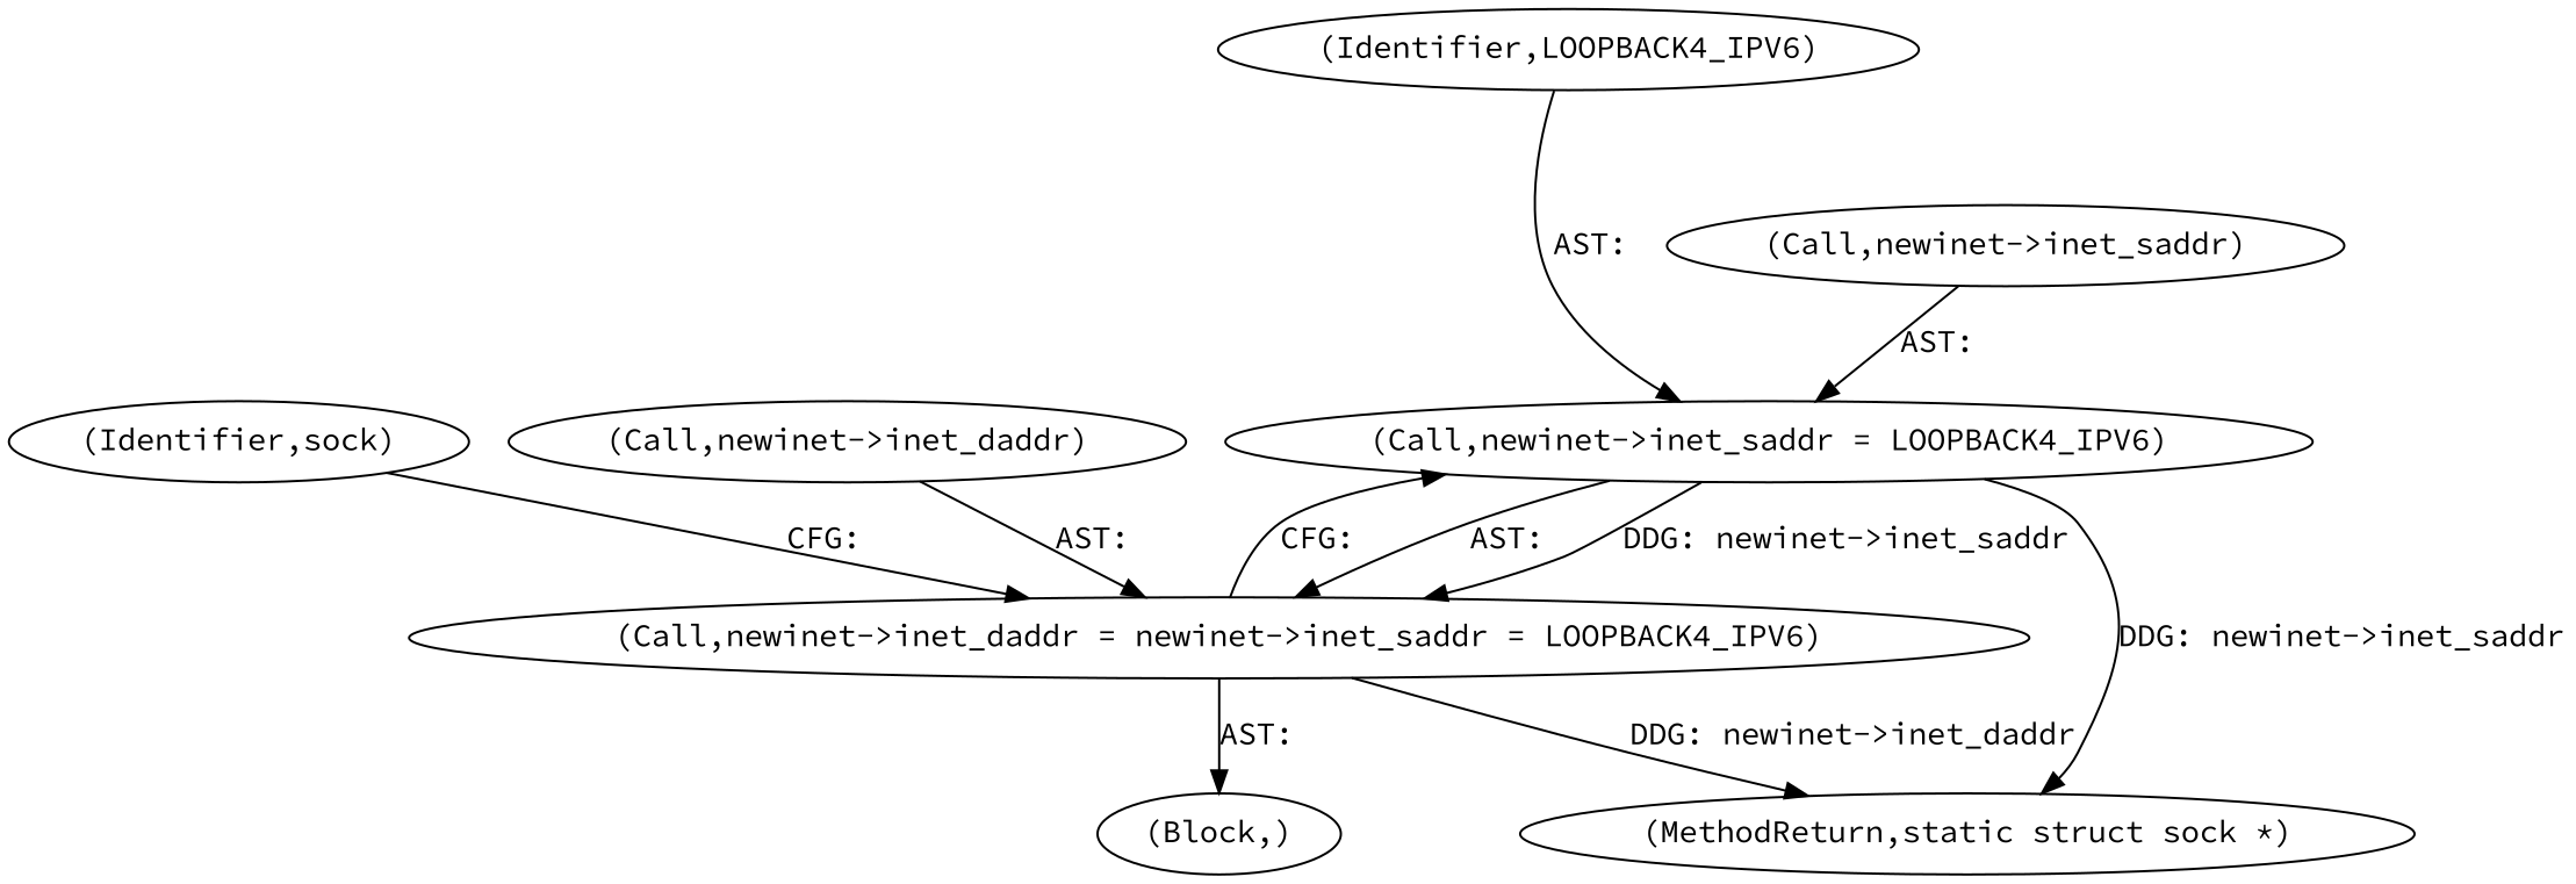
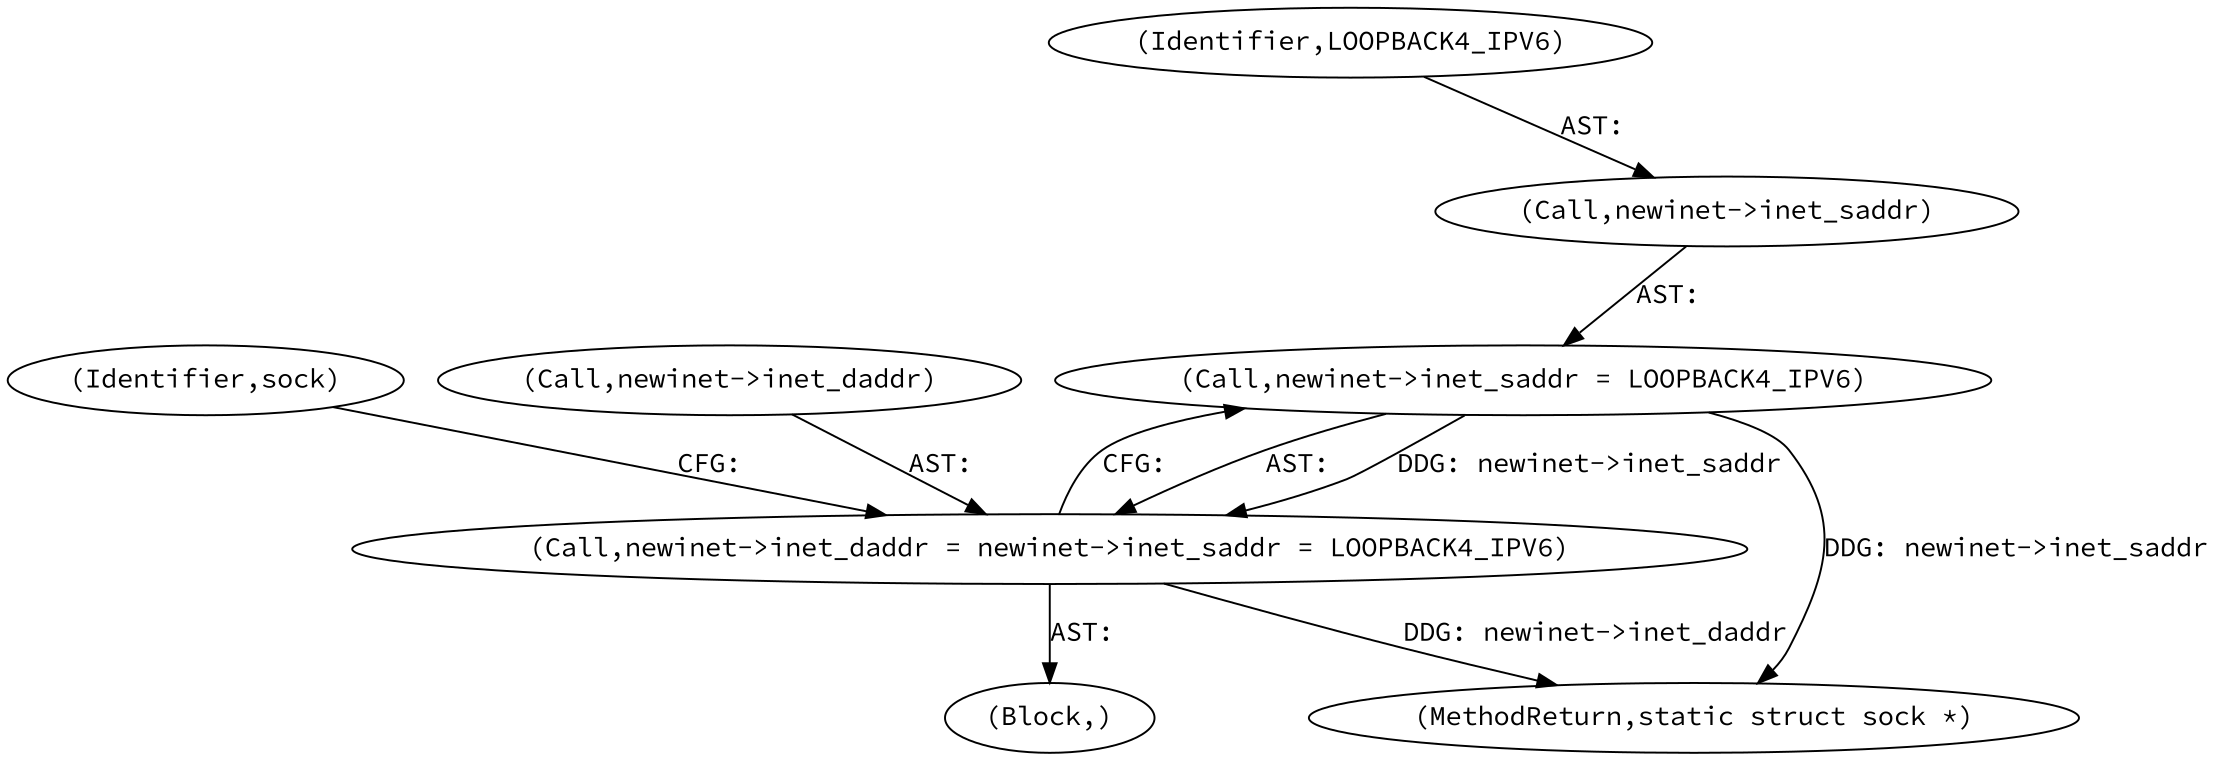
  digraph {
    fontname="Source Code Pro"
    node [fontname="Source Code Pro"]
    edge [fontname="Source Code Pro"]
    n1 [label="(Call,newinet->inet_saddr = LOOPBACK4_IPV6)"]
    n2 [label="(Call,newinet->inet_daddr = newinet->inet_saddr = LOOPBACK4_IPV6)"]
    n3 [label="(MethodReturn,static struct sock *)"]
    n4 [label="(Block,)"]
    n5 [label="(Identifier,LOOPBACK4_IPV6)"]
    n6 [label="(Identifier,sock)"]
    n7 [label="(Call,newinet->inet_saddr)"]
    n8 [label="(Call,newinet->inet_daddr)"]
    n1 -> n2 [label="AST: "]
    n1 -> n2 [label="DDG: newinet->inet_saddr"]
    n1 -> n3 [label="DDG: newinet->inet_saddr"]
    n2 -> n1 [label="CFG: "]
    n2 -> n3 [label="DDG: newinet->inet_daddr"]
    n2 -> n4 [label="AST: "]
-   n5 -> n1 [label="AST: "]
+   n5 -> n7 [label="AST: "]
    n6 -> n2 [label="CFG: "]
    n7 -> n1 [label="AST: "]
    n8 -> n2 [label="AST: "]
  }
